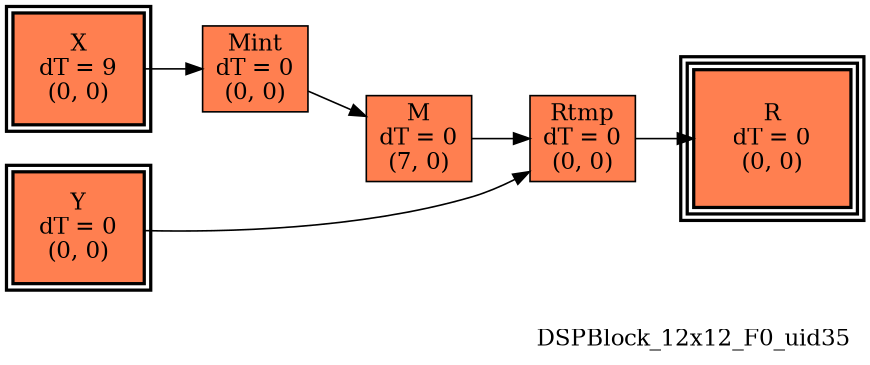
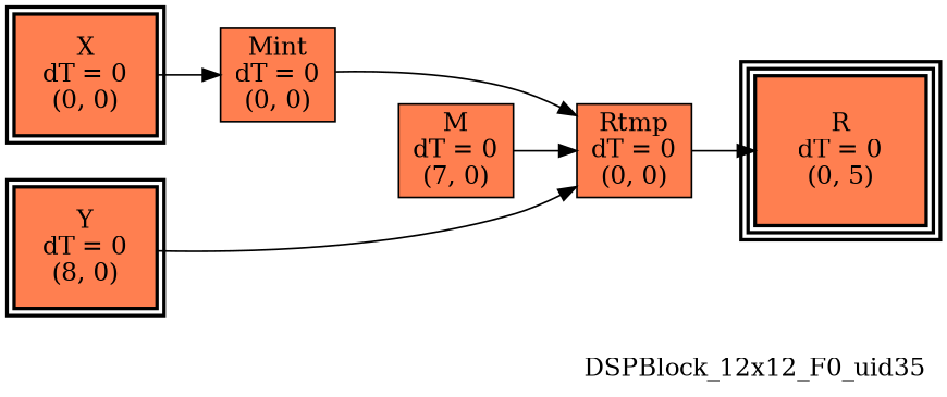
  digraph {
    label=DSPBlock_12x12_F0_uid35
    labeljust=right
    labelloc=bottom
    nodesep=0.25
    rankdir=LR
    ranksep=0.5
    node [color=black fillcolor=coral peripheries=1 shape=box style="bold, filled"]
    edge [arrowhead=normal arrowsize=1.0 arrowtail=normal color=black dir=forward]
-   n1 [label="X\ndT = 9\n(0, 0)" peripheries=2]
-   n2 [label="Y\ndT = 0\n(0, 0)" peripheries=2]
-   n3 [label="R\ndT = 0\n(0, 0)" peripheries=3]
+   n1 [label="X\ndT = 0\n(0, 0)" peripheries=2]
+   n2 [label="Y\ndT = 0\n(8, 0)" peripheries=2]
+   n3 [label="R\ndT = 0\n(0, 5)" peripheries=3]
    n4 [label="Mint\ndT = 0\n(0, 0)" style=filled]
    n5 [label="Rtmp\ndT = 0\n(0, 0)" style=filled]
    n6 [label="M\ndT = 0\n(7, 0)" style=filled]
    subgraph sub_1 {
      rank=same
      n1
      n2
    }
    subgraph sub_2 {
      rank=same
      n3
    }
    n1 -> n4
    n2 -> n5
-   n4 -> n6
+   n4 -> n5
    n5 -> n3
    n6 -> n5
  }
